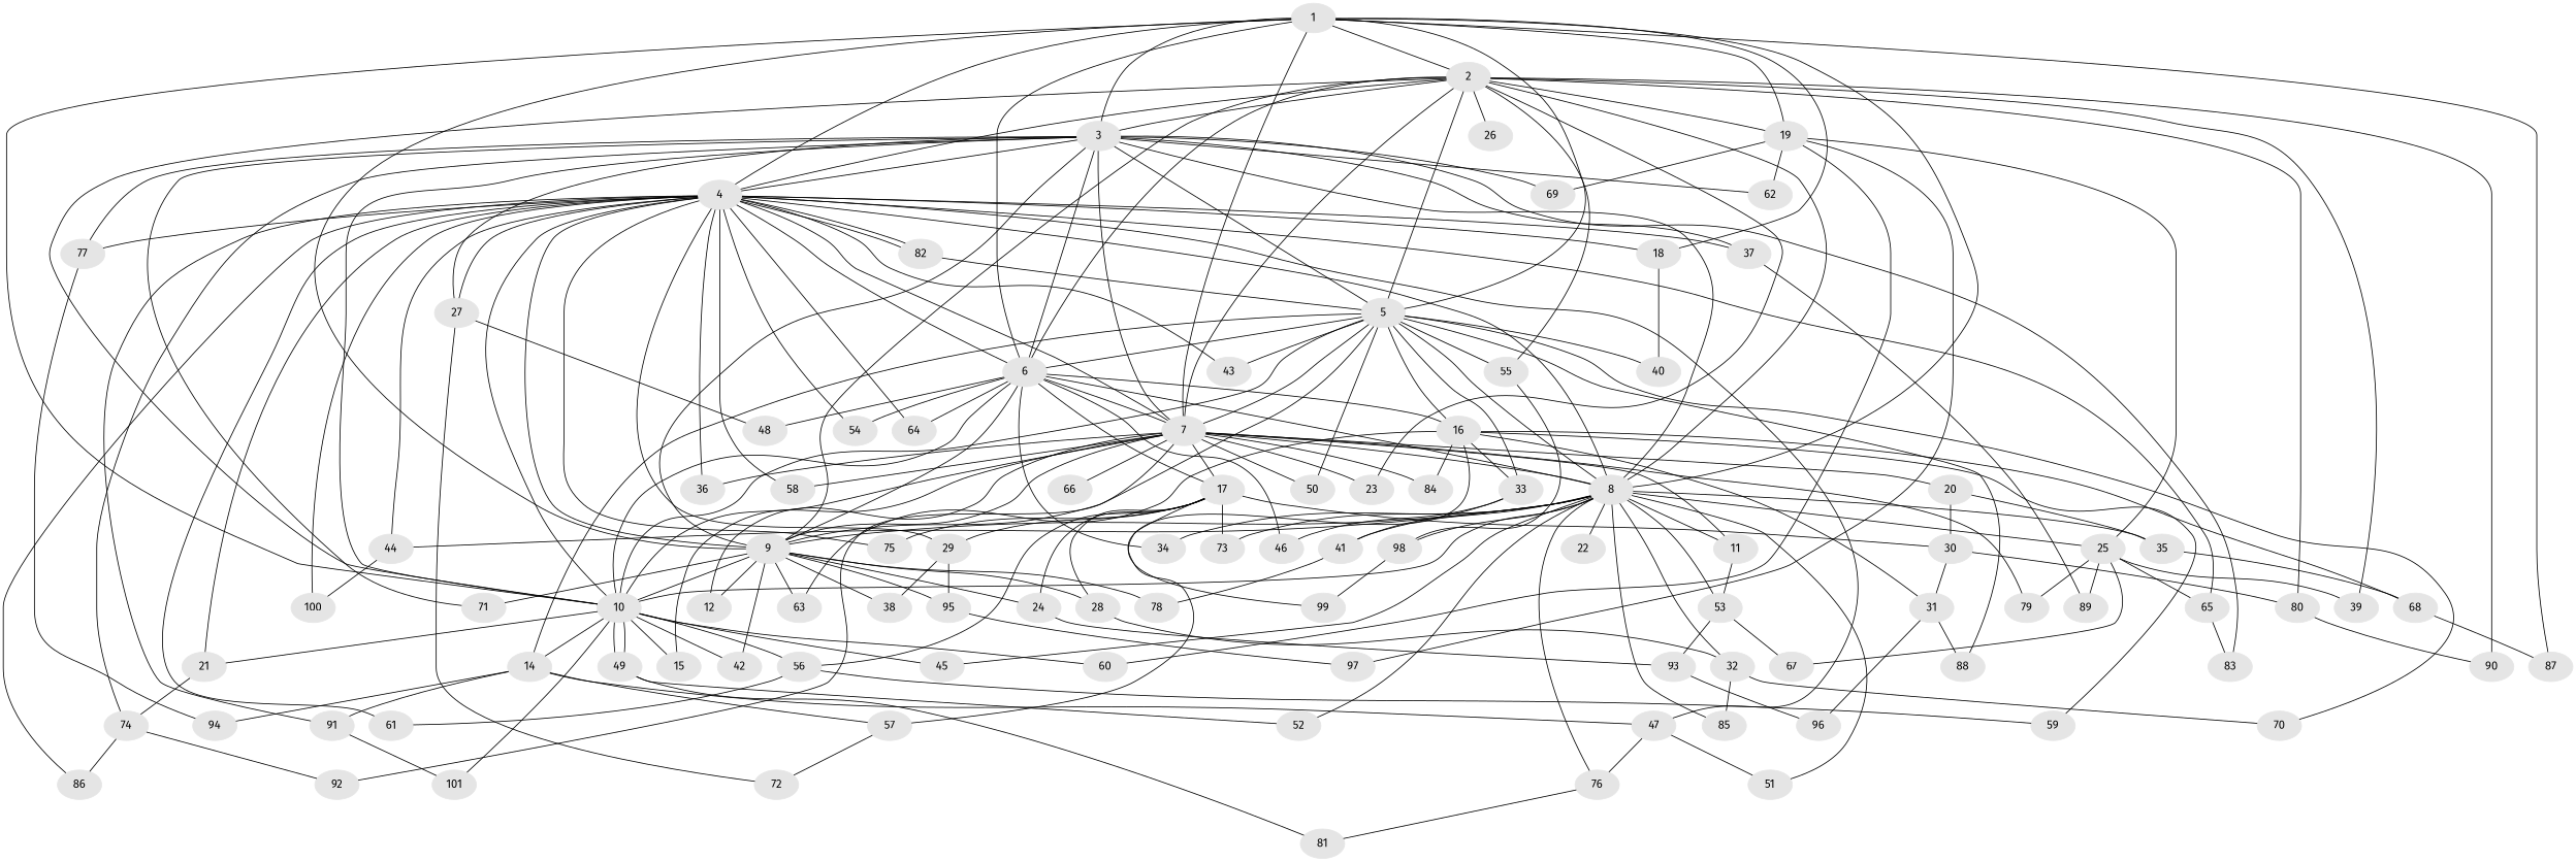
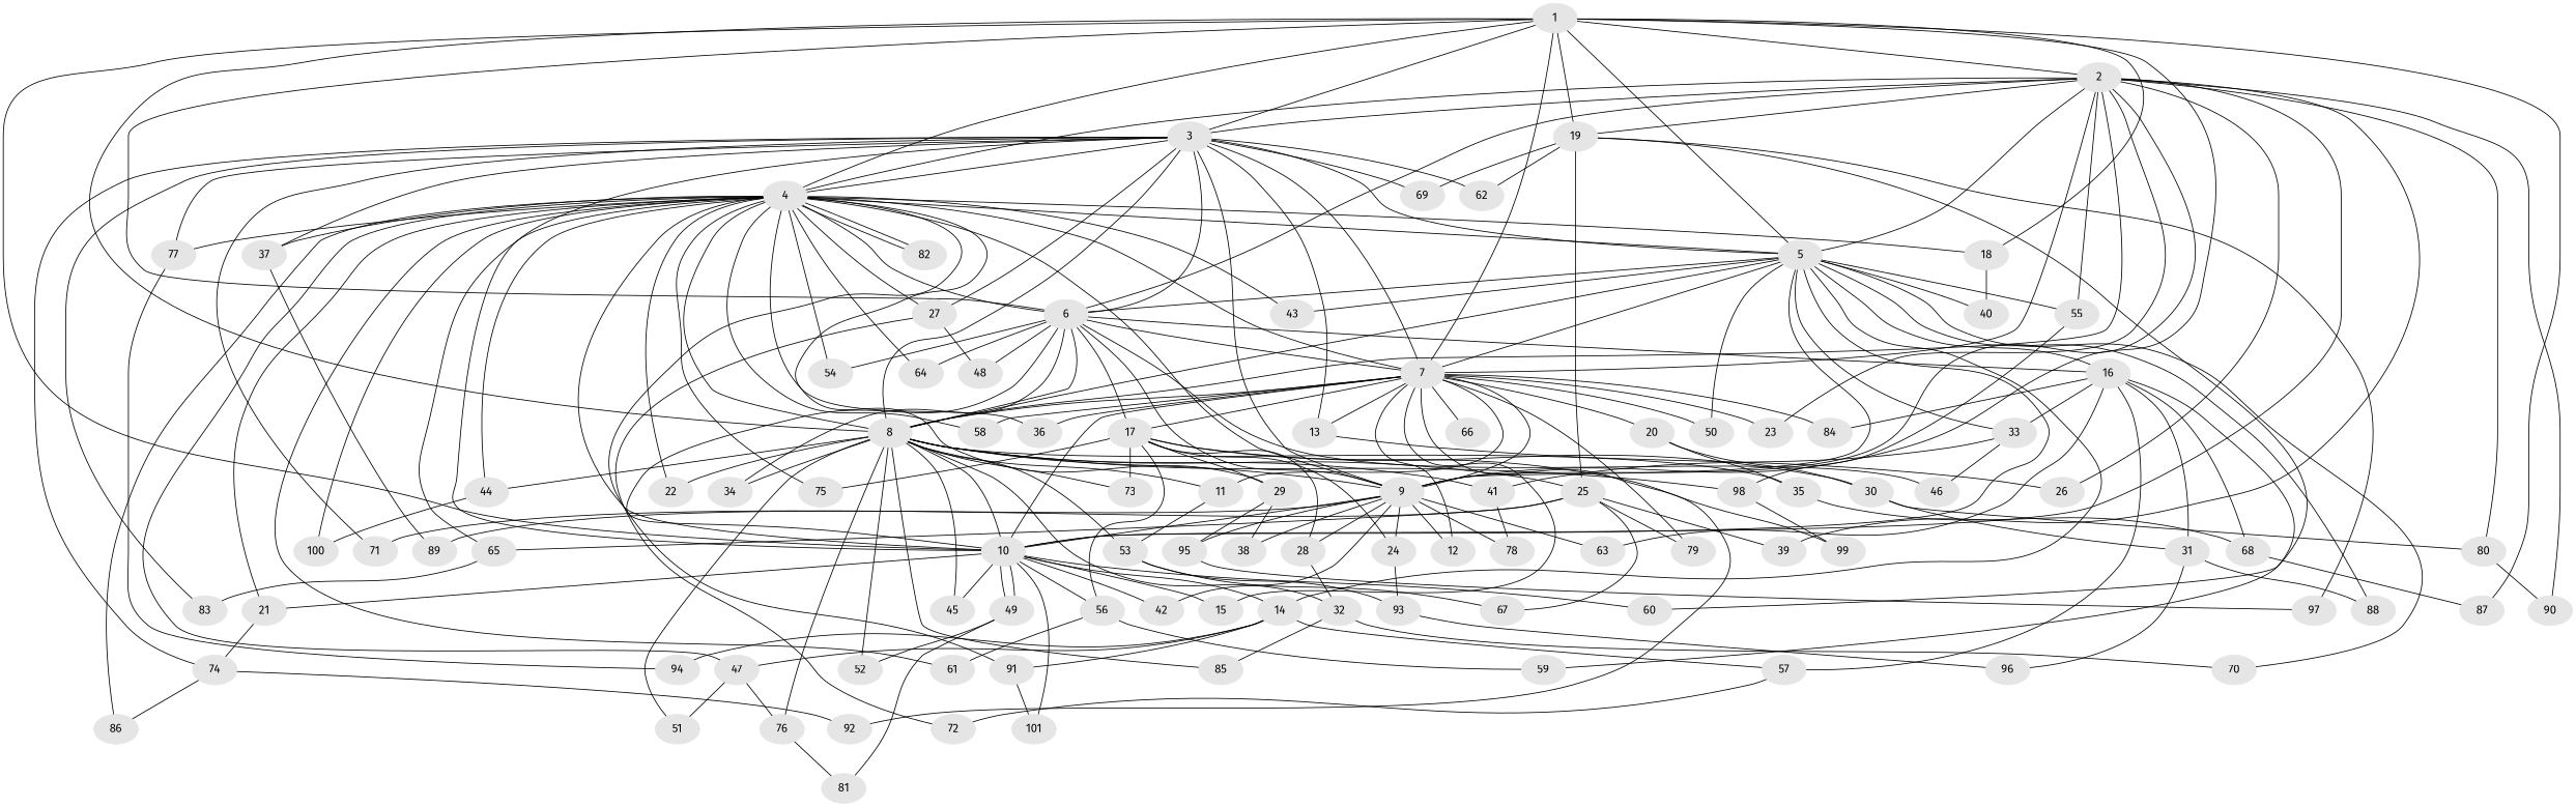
  graph {
    fontname="Fira Sans"
    node [color=gray90 fontname="Fira Sans" style=filled]
    edge [fontname="Fira Sans"]
    1
    2
    3
    4
    5
    6
    7
    8
    9
    10
    18
    19
    87
    23
    26
    39
    55
    80
    90
+   13
    27
    37
    62
    69
    71
    74
    77
    83
    21
    22
    29
    36
    43
    44
    47
    54
    58
    61
    64
    65
    75
    82
    86
    91
    100
    14
    16
    33
    40
    50
    70
    88
    17
    34
    46
    48
    20
    11
    12
    15
    66
    79
    84
    92
    25
    32
    35
    41
    45
    51
    52
    53
    73
    76
    85
    98
    24
    28
    38
    42
    63
    78
    95
    49
    56
    60
    101
    97
    30
    72
    89
    94
    57
    31
    59
    68
    99
    67
    93
    81
    96
    1 -- 2
    1 -- 3
    1 -- 4
    1 -- 5
    1 -- 6
    1 -- 7
    1 -- 8
    1 -- 9
    1 -- 10
    1 -- 18
    1 -- 19
    1 -- 87
    2 -- 3
    2 -- 4
    2 -- 5
    2 -- 6
    2 -- 7
    2 -- 8
    2 -- 9
    2 -- 10
    2 -- 19
    2 -- 23
    2 -- 26
    2 -- 39
    2 -- 55
    2 -- 80
    2 -- 90
    3 -- 4
    3 -- 5
    3 -- 6
    3 -- 7
    3 -- 8
    3 -- 9
    3 -- 10
+   3 -- 13
    3 -- 27
    3 -- 37
    3 -- 62
    3 -- 69
    3 -- 71
    3 -- 74
    3 -- 77
    3 -- 83
-   82 -- 5
+   4 -- 5
    4 -- 6
    4 -- 7
    4 -- 8
    4 -- 9
    4 -- 10
    4 -- 18
    4 -- 27
    4 -- 37
    4 -- 77
    4 -- 21
+   4 -- 22
    4 -- 29
    4 -- 36
    4 -- 43
    4 -- 44
    4 -- 47
    4 -- 54
    4 -- 58
    4 -- 61
    4 -- 64
    4 -- 65
    4 -- 75
    4 -- 82
    4 -- 82
    4 -- 86
    4 -- 91
    4 -- 100
    5 -- 6
    5 -- 7
    5 -- 8
    5 -- 9
    5 -- 10
    5 -- 55
    5 -- 43
    5 -- 14
    5 -- 16
    5 -- 33
    5 -- 40
    5 -- 50
    5 -- 70
    5 -- 88
    6 -- 7
    6 -- 8
    6 -- 9
    6 -- 10
    6 -- 54
    6 -- 64
    6 -- 16
    6 -- 17
    6 -- 34
    6 -- 46
    6 -- 48
    7 -- 8
    7 -- 9
    7 -- 10
    7 -- 23
+   7 -- 13
    7 -- 36
    7 -- 58
    7 -- 50
    7 -- 17
    7 -- 20
    7 -- 11
    7 -- 12
    7 -- 15
    7 -- 66
    7 -- 79
    7 -- 84
    7 -- 92
    8 -- 9
    8 -- 10
    8 -- 22
    8 -- 44
    8 -- 34
    8 -- 11
    8 -- 25
    8 -- 32
    8 -- 35
    8 -- 41
    8 -- 45
    8 -- 51
    8 -- 52
    8 -- 53
    8 -- 73
    8 -- 76
    8 -- 85
    8 -- 98
    9 -- 10
    9 -- 71
    9 -- 12
    9 -- 24
    9 -- 28
    9 -- 38
    9 -- 42
    9 -- 63
    9 -- 78
    9 -- 95
    10 -- 21
    10 -- 14
    10 -- 15
    10 -- 45
    10 -- 42
    10 -- 49
    10 -- 49
    10 -- 56
    10 -- 60
    10 -- 101
    18 -- 40
    19 -- 62
    19 -- 69
    19 -- 25
    19 -- 60
    19 -- 97
    55 -- 98
    80 -- 90
+   13 -- 26
    27 -- 48
    27 -- 72
    37 -- 89
    74 -- 86
    74 -- 92
    77 -- 94
    21 -- 74
    29 -- 38
    29 -- 95
    44 -- 100
    47 -- 51
    47 -- 76
    65 -- 83
    91 -- 101
    14 -- 47
    14 -- 91
    14 -- 94
    14 -- 57
    16 -- 33
    16 -- 84
    16 -- 63
    16 -- 57
    16 -- 31
    16 -- 59
    16 -- 68
    33 -- 46
    33 -- 41
    17 -- 29
    17 -- 75
    17 -- 73
    17 -- 24
    17 -- 28
    17 -- 56
    17 -- 30
    17 -- 99
    20 -- 35
    20 -- 30
    11 -- 53
    25 -- 39
    25 -- 65
    25 -- 79
    25 -- 89
    25 -- 67
    32 -- 70
    32 -- 85
    35 -- 68
    41 -- 78
    53 -- 67
    53 -- 93
    76 -- 81
    98 -- 99
    24 -- 93
    28 -- 32
    95 -- 97
    49 -- 52
    49 -- 81
    56 -- 61
    56 -- 59
    30 -- 80
    30 -- 31
    57 -- 72
    31 -- 88
    31 -- 96
    68 -- 87
    93 -- 96
  }
